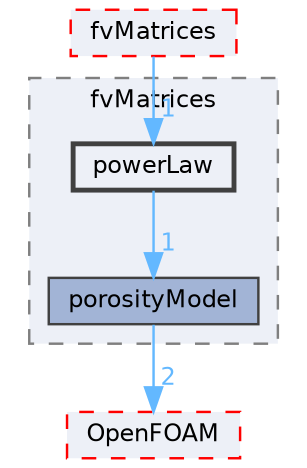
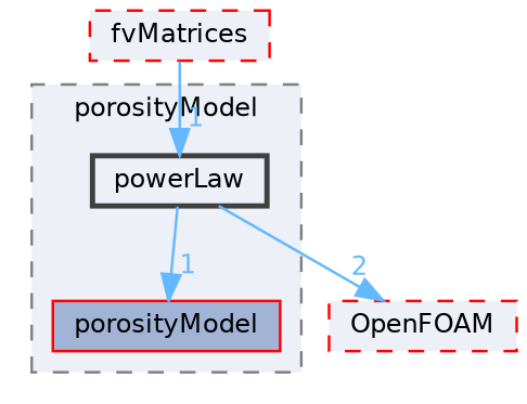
  digraph {
    compound=true
    node [color=grey25 fillcolor="#edf0f7" fontname=Helvetica fontsize=10 shape=box style="filled,dashed"]
    edge [color=steelblue1 fontcolor=steelblue1 fontname=Helvetica fontsize=10 headlabel=1 labeldistance=1.5 labelfontname=Helvetica labelfontsize=10]
-   n1 [fillcolor="#a2b4d6" height=0.2 label=porosityModel style=filled width=0.4]
+   n1 [color=red fillcolor="#a2b4d6" height=0.2 label=porosityModel style=filled width=0.4]
    n2 [height=0.2 label=powerLaw style="filled,bold" width=0.4]
    n3 [color=red height=0.2 label=OpenFOAM width=0.4]
    n4 [color=red height=0.2 label=fvMatrices width=0.4]
    subgraph cluster_1 {
      bgcolor="#edf0f7"
      fontname=Helvetica
      fontsize=10
-     label=fvMatrices
+     label=porosityModel
      pencolor=grey50
      style="filled,dashed"
      n1
      n2
    }
    n2 -> n1
-   n1 -> n3 [headlabel=2]
+   n2 -> n3 [headlabel=2]
    n4 -> n2
  }
